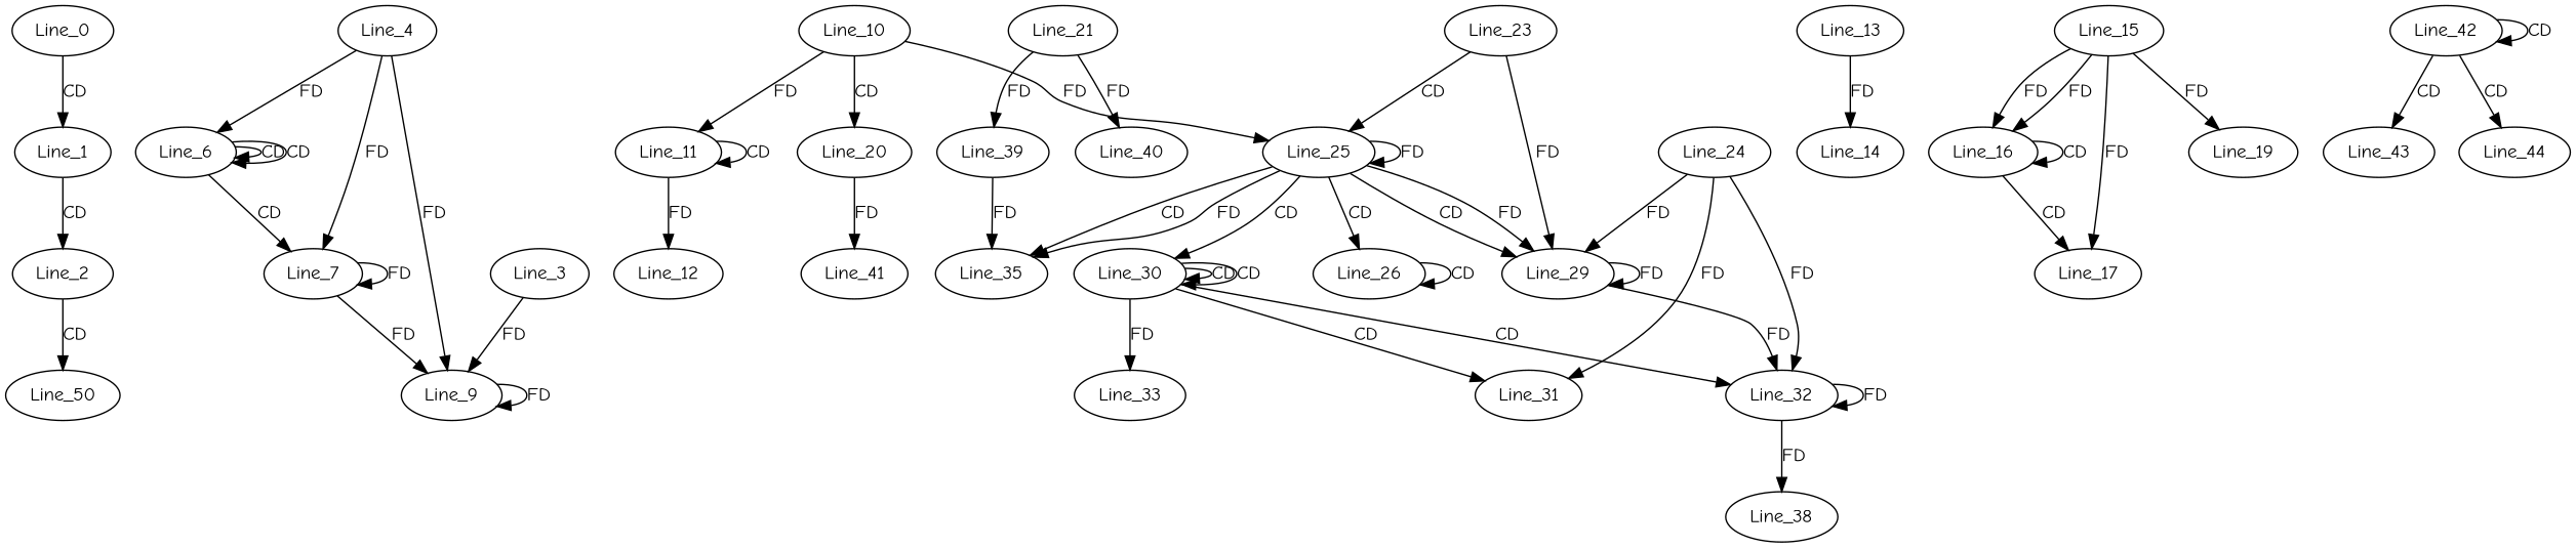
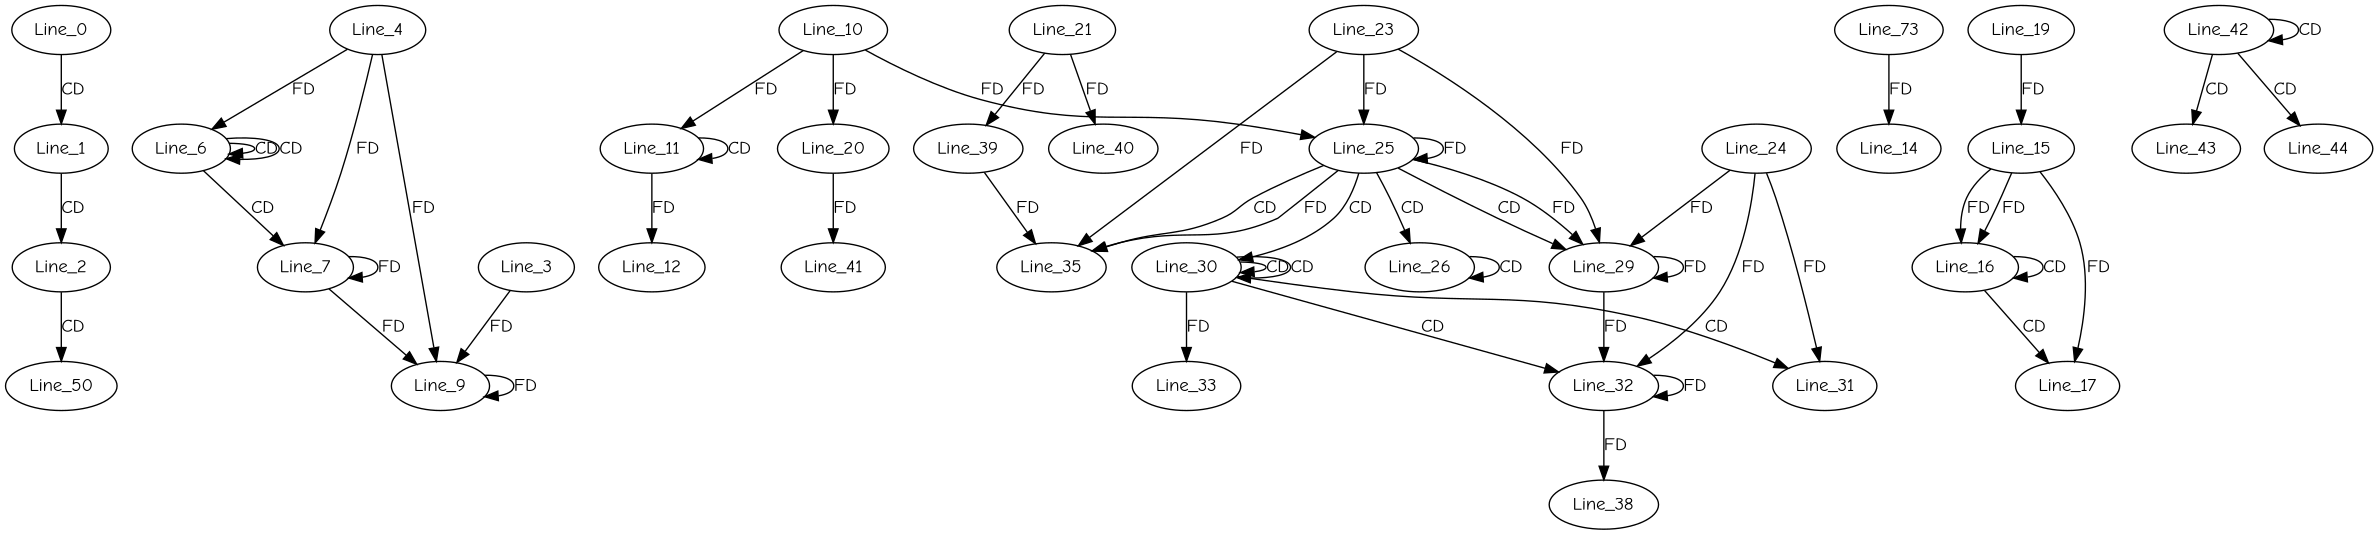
  digraph {
    fontname="Comic Neue"
    node [fontname="Comic Neue"]
    edge [fontname="Comic Neue"]
    Line_0
    Line_1
    Line_2
    Line_50
    Line_6
    Line_7
    Line_9
    Line_4
    n9 [label=Line_3]
    Line_11
    Line_12
    Line_10
    Line_20
    Line_25
    Line_41
-   Line_13
+   Line_13 [label=Line_73]
    Line_14
    Line_15
    Line_16
    Line_17
    Line_19
    Line_26
    Line_29
    Line_30
    Line_35
    Line_32
    Line_31
    Line_33
    Line_23
    Line_38
    Line_24
    Line_21
    Line_39
    Line_40
    Line_42
    Line_43
    Line_44
    Line_0 -> Line_1 [label=CD]
    Line_1 -> Line_2 [label=CD]
    Line_2 -> Line_50 [label=CD]
    Line_6 -> Line_6 [label=CD]
    Line_6 -> Line_6 [label=CD]
    Line_6 -> Line_7 [label=CD]
    Line_7 -> Line_7 [label=FD]
    Line_7 -> Line_9 [label=FD]
    Line_9 -> Line_9 [label=FD]
    Line_4 -> Line_6 [label=FD]
    Line_4 -> Line_7 [label=FD]
    Line_4 -> Line_9 [label=FD]
    n9 -> Line_9 [label=FD]
    Line_11 -> Line_11 [label=CD]
    Line_11 -> Line_12 [label=FD]
    Line_10 -> Line_11 [label=FD]
-   Line_10 -> Line_20 [label=CD]
+   Line_10 -> Line_20 [label=FD]
    Line_10 -> Line_25 [label=FD]
    Line_20 -> Line_41 [label=FD]
    Line_25 -> Line_25 [label=FD]
    Line_25 -> Line_26 [label=CD]
    Line_25 -> Line_29 [label=CD]
    Line_25 -> Line_29 [label=FD]
    Line_25 -> Line_30 [label=CD]
    Line_25 -> Line_35 [label=CD]
    Line_25 -> Line_35 [label=FD]
    Line_13 -> Line_14 [label=FD]
    Line_15 -> Line_16 [label=FD]
    Line_15 -> Line_16 [label=FD]
    Line_15 -> Line_17 [label=FD]
-   Line_15 -> Line_19 [label=FD]
+   Line_19 -> Line_15 [label=FD]
    Line_16 -> Line_16 [label=CD]
    Line_16 -> Line_17 [label=CD]
    Line_26 -> Line_26 [label=CD]
    Line_29 -> Line_29 [label=FD]
    Line_29 -> Line_32 [label=FD]
    Line_30 -> Line_30 [label=CD]
    Line_30 -> Line_30 [label=CD]
    Line_30 -> Line_32 [label=CD]
    Line_30 -> Line_31 [label=CD]
    Line_30 -> Line_33 [label=FD]
    Line_32 -> Line_32 [label=FD]
    Line_32 -> Line_38 [label=FD]
-   Line_23 -> Line_25 [label=CD]
+   Line_23 -> Line_25 [label=FD]
    Line_23 -> Line_29 [label=FD]
+   Line_23 -> Line_35 [label=FD]
    Line_24 -> Line_29 [label=FD]
    Line_24 -> Line_32 [label=FD]
    Line_24 -> Line_31 [label=FD]
    Line_21 -> Line_39 [label=FD]
    Line_21 -> Line_40 [label=FD]
    Line_39 -> Line_35 [label=FD]
    Line_42 -> Line_42 [label=CD]
    Line_42 -> Line_43 [label=CD]
    Line_42 -> Line_44 [label=CD]
  }
